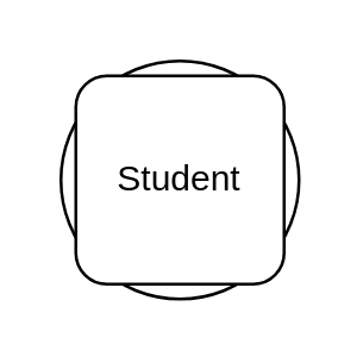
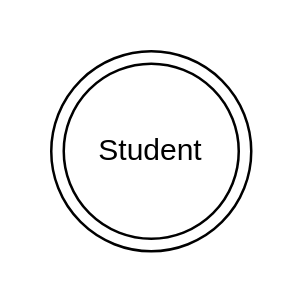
  <mxCell id="0" />
  <mxCell id="1" parent="0" />
  <mxCell id="2" value="" style="group" vertex="1" connectable="0" parent="1"><mxGeometry x="20" y="20" width="80" height="80" as="geometry" /></mxCell>
  <mxCell id="3" value="" style="ellipse;whiteSpace=wrap;html=1;aspect=fixed;movable=1;resizable=1;rotatable=1;deletable=1;editable=1;locked=0;connectable=1;" vertex="1" parent="2"><mxGeometry width="80" height="80" as="geometry" /></mxCell>
- <mxCell id="4" value="Student" style="whiteSpace=wrap;html=1;movable=1;resizable=1;rotatable=1;deletable=1;editable=1;locked=0;connectable=1;rounded=1;" vertex="1" parent="2"><mxGeometry x="5" y="5" width="70" height="70" as="geometry" /></mxCell>
+ <mxCell id="4" value="Student" style="ellipse;whiteSpace=wrap;html=1;movable=1;resizable=1;rotatable=1;deletable=1;editable=1;locked=0;connectable=1;" vertex="1" parent="2"><mxGeometry x="5" y="5" width="70" height="70" as="geometry" /></mxCell>
